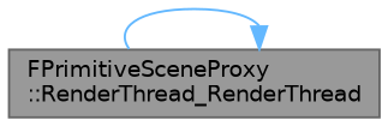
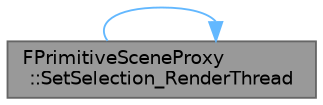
  digraph {
    rankdir=LR
-   n1 [color=gray40 fillcolor=grey60 fontcolor=black fontname=Helvetica fontsize=10 height=0.2 label="FPrimitiveSceneProxy\l::RenderThread_RenderThread" shape=box style=filled width=0.4]
+   n1 [color=gray40 fillcolor=grey60 fontcolor=black fontname=Helvetica fontsize=10 height=0.2 label="FPrimitiveSceneProxy\l::SetSelection_RenderThread" shape=box style=filled width=0.4]
    n1 -> n1 [color=steelblue1 fontname=Helvetica fontsize=10 labelfontname=Helvetica labelfontsize=10 style=solid]
  }
